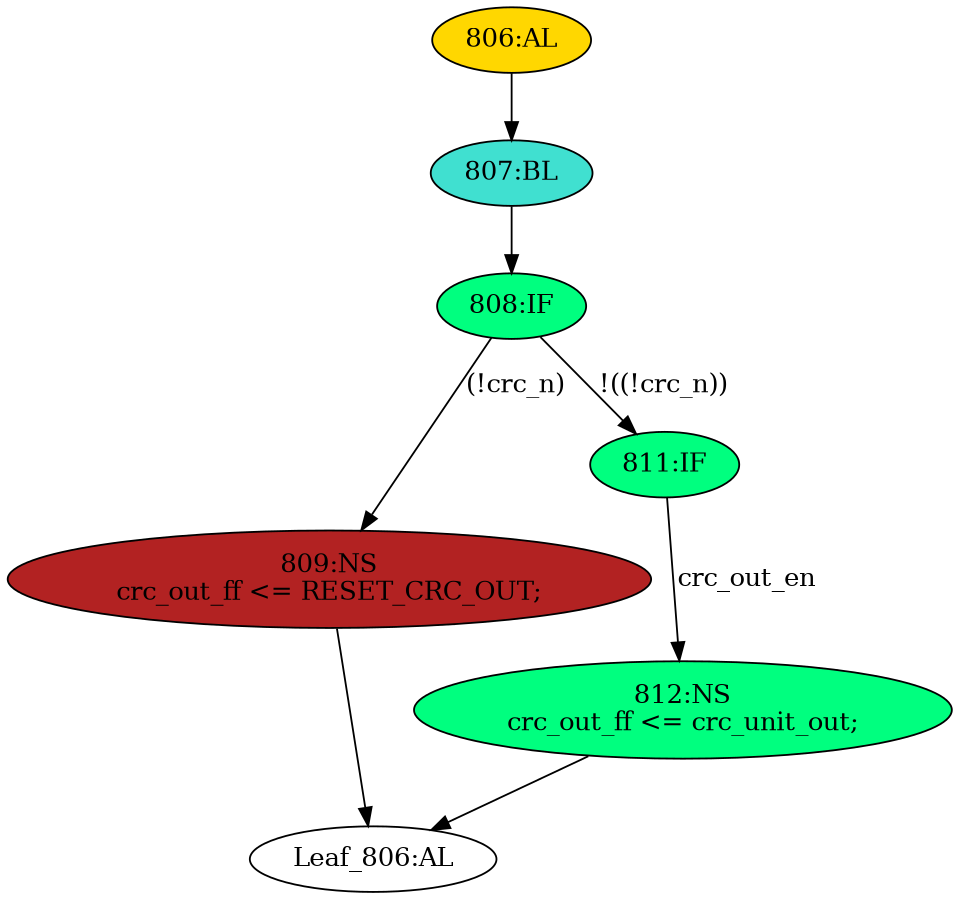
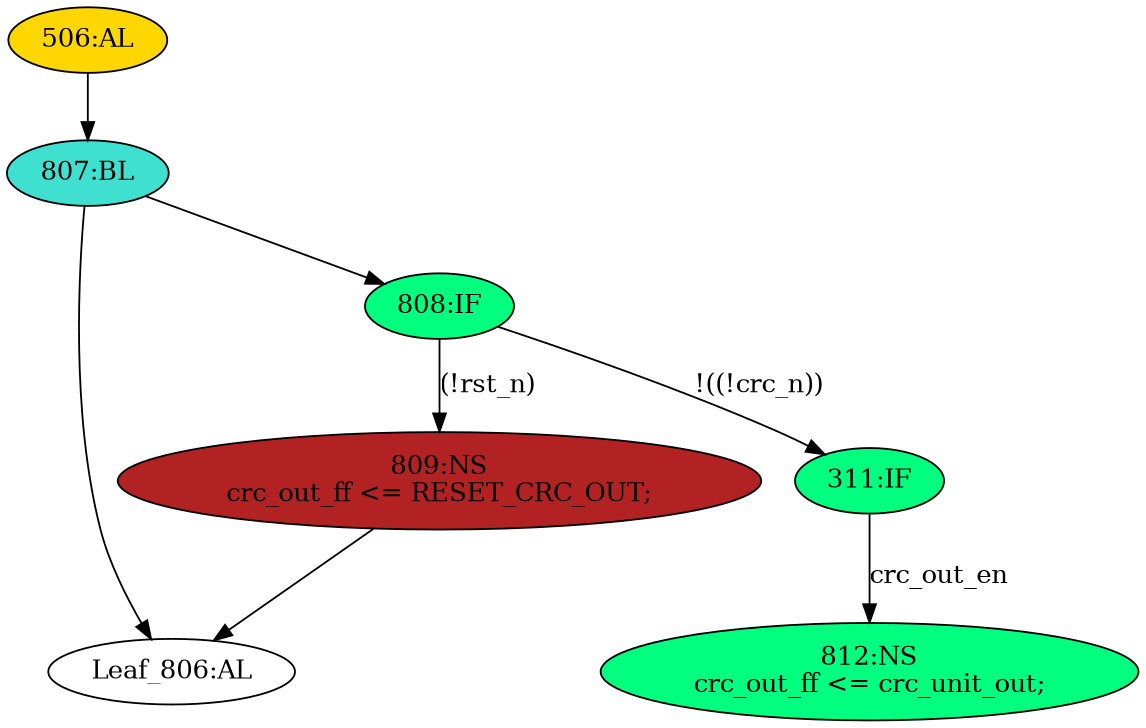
  strict digraph {
    node [fillcolor=springgreen statements="[]" style=filled typ=NonblockingSubstitution]
    edge [cond="[]" lineno=None]
    n1 [ast="<pyverilog.vparser.ast.NonblockingSubstitution object at 0x7f01261e8650>" label="812:NS\ncrc_out_ff <= crc_unit_out;" statements="[<pyverilog.vparser.ast.NonblockingSubstitution object at 0x7f01261e8650>]"]
    n2 [def_var="['crc_out_ff']" label="Leaf_806:AL" fillcolor="" statements="" style="" typ=""]
    n3 [ast="<pyverilog.vparser.ast.IfStatement object at 0x7f01261e8850>" label="808:IF" typ=IfStatement]
    n4 [ast="<pyverilog.vparser.ast.NonblockingSubstitution object at 0x7f01261e8990>" fillcolor=firebrick label="809:NS\ncrc_out_ff <= RESET_CRC_OUT;" statements="[<pyverilog.vparser.ast.NonblockingSubstitution object at 0x7f01261e8990>]"]
-   n5 [ast="<pyverilog.vparser.ast.IfStatement object at 0x7f01261e88d0>" label="811:IF" typ=IfStatement]
-   n6 [ast="<pyverilog.vparser.ast.Always object at 0x7f01261e8b90>" clk_sens=False fillcolor=gold label="806:AL" sens="['clk']" typ=Always use_var="['rst_n', 'RESET_CRC_OUT', 'crc_out_en', 'crc_unit_out']"]
+   n5 [ast="<pyverilog.vparser.ast.IfStatement object at 0x7f01261e88d0>" label="311:IF" typ=IfStatement]
+   n6 [ast="<pyverilog.vparser.ast.Always object at 0x7f01261e8b90>" clk_sens=False fillcolor=gold label="506:AL" sens="['clk']" typ=Always use_var="['rst_n', 'RESET_CRC_OUT', 'crc_out_en', 'crc_unit_out']"]
    n7 [ast="<pyverilog.vparser.ast.Block object at 0x7f01261e8c90>" fillcolor=turquoise label="807:BL" typ=Block]
-   n1 -> n2
-   n3 -> n4 [cond="['rst_n']" label="(!crc_n)" lineno=808]
+   n7 -> n2
+   n3 -> n4 [cond="['rst_n']" label="(!rst_n)" lineno=808]
    n3 -> n5 [cond="['rst_n']" label="!((!crc_n))" lineno=808]
    n4 -> n2
    n5 -> n1 [cond="['crc_out_en']" label=crc_out_en lineno=811]
    n6 -> n7
    n7 -> n3
  }
